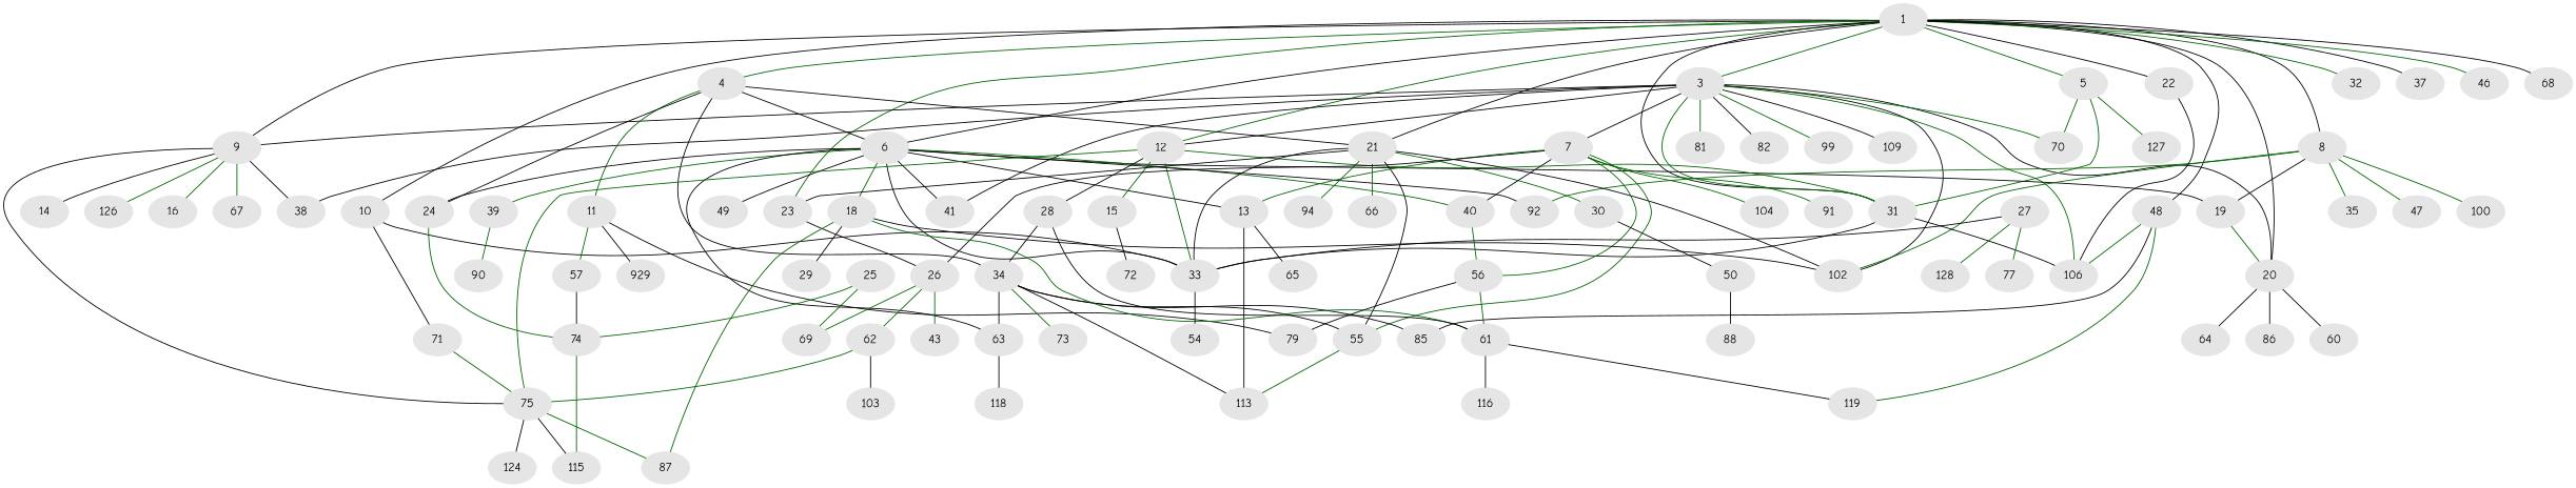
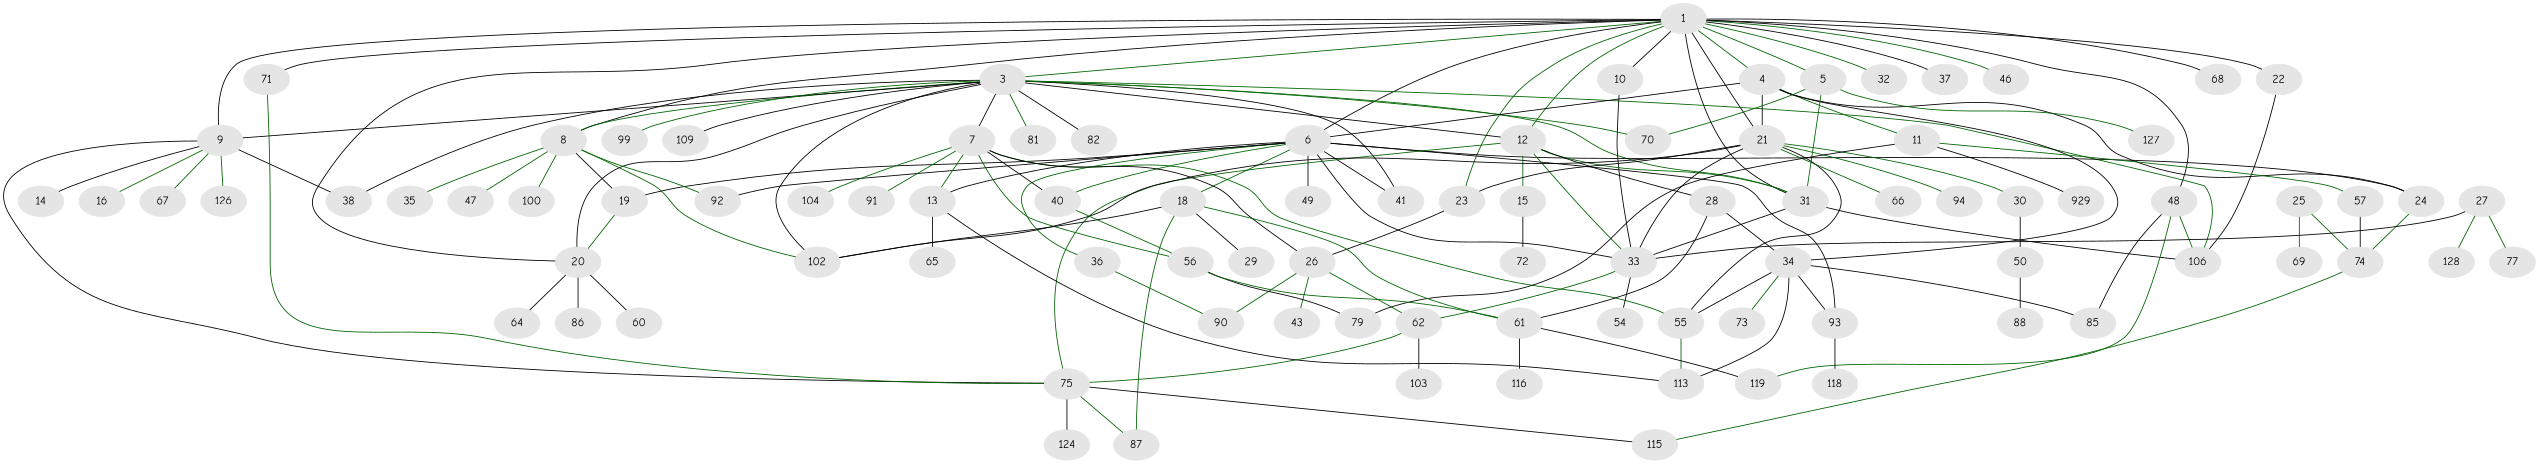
  graph {
    fontname="Comic Neue"
    node [color=gray90 fontname="Comic Neue" style=filled]
    edge [color=black fontname="Comic Neue"]
    1 [super="+2"]
    3 [super="+95"]
    4 [super="+105"]
    5
    6 [super="+57"]
    8 [super="+58"]
    9 [super="+123"]
    10
    12
    20 [super="+63"]
    21 [super="+51"]
    22 [super="+89"]
    23 [super="+125"]
    31 [super="+44"]
    32
    37
    46
    48 [super="+115"]
    68
    71
    7 [super="+84"]
    38 [super="+117"]
    41
    70
    81
    82
    99 [super="+107"]
    102
    106
    109
    11
    24 [super="+114"]
    34 [super="+52"]
    127
    13 [super="+90"]
    18 [super="+36"]
    19 [super="+122"]
    33 [super="+53"]
-   39
+   39 [label=36]
    40
    49
    92
-   93 [super="+97" label=63]
+   93 [super="+97"]
    35
    47
    100
    14
    16
    67
    75
    126
    15
    28 [super="+80"]
    60
    64
    86
    55 [super="+83"]
    30 [super="+130"]
    66
    94
    26 [super="+78"]
    85
    119
    56 [super="+121"]
    91 [super="+110"]
    104
    n67 [label=57]
    79
    n69 [label=929]
    74 [super="+108"]
    113
    73
    65
    29
    61 [super="+96"]
    87
    25
    69 [super="+76"]
    62 [super="+101"]
    54
    n81 [label=90]
    118
    43
    27 [super="+132"]
    77
    128
    n87 [label=115 super="+112"]
    124
    72
    116
    50
    103
    88
    1 -- 3 [color=darkgreen]
    1 -- 4 [color=darkgreen]
    1 -- 5 [color=darkgreen]
    1 -- 6
    1 -- 8
    1 -- 9
    1 -- 10
    1 -- 12 [color=darkgreen]
    1 -- 20
    1 -- 21
    1 -- 22
    1 -- 23 [color=darkgreen]
    1 -- 31
    1 -- 32 [color=darkgreen]
    1 -- 37
    1 -- 46 [color=darkgreen]
    1 -- 48
    1 -- 68
-   10 -- 71
+   1 -- 71
+   3 -- 8 [color=darkgreen]
    3 -- 9 [weight=2]
    3 -- 12
    3 -- 20
    3 -- 31 [color=darkgreen weight=2]
    3 -- 7
    3 -- 38
    3 -- 41
    3 -- 70 [color=darkgreen]
    3 -- 81 [color=darkgreen]
    3 -- 82
    3 -- 99 [color=darkgreen]
    3 -- 102
    3 -- 106 [color=darkgreen]
    3 -- 109
    4 -- 6
    4 -- 21
    4 -- 11 [color=darkgreen]
    4 -- 24
    4 -- 34
    5 -- 31 [color=darkgreen]
    5 -- 70 [color=darkgreen]
    5 -- 127 [color=darkgreen]
    6 -- 41
    6 -- 24
    6 -- 13
    6 -- 18 [color=darkgreen]
    6 -- 19
    6 -- 33
    6 -- 39 [color=darkgreen]
    6 -- 40 [color=darkgreen]
    6 -- 49 [weight=2]
    6 -- 92
    6 -- 93
    8 -- 102 [color=darkgreen]
    8 -- 19
    8 -- 92 [color=darkgreen]
    8 -- 35 [color=darkgreen]
    8 -- 47 [color=darkgreen]
    8 -- 100 [color=darkgreen]
    9 -- 38
    9 -- 14
    9 -- 16 [color=darkgreen]
    9 -- 67 [color=darkgreen]
    9 -- 75
    9 -- 126 [color=darkgreen]
    10 -- 33
    12 -- 31 [color=darkgreen]
    12 -- 33 [color=darkgreen]
    12 -- 75 [color=darkgreen]
    12 -- 15 [color=darkgreen]
    12 -- 28
    20 -- 60
    20 -- 64
    20 -- 86
    21 -- 23
    21 -- 102
    21 -- 33
    21 -- 55
    21 -- 30 [color=darkgreen]
    21 -- 66 [color=darkgreen]
    21 -- 94 [color=darkgreen]
    22 -- 106
    23 -- 26
    31 -- 106
    31 -- 33
    48 -- 106 [color=darkgreen]
    48 -- 85
    48 -- 119 [color=darkgreen]
    71 -- 75 [color=darkgreen]
    7 -- 13 [color=darkgreen]
    7 -- 40
    7 -- 55 [color=darkgreen]
    7 -- 26
    7 -- 56 [color=darkgreen]
    7 -- 91 [color=darkgreen]
    7 -- 104 [color=darkgreen]
    11 -- n67 [color=darkgreen]
    11 -- 79
    11 -- n69
    24 -- 74 [color=darkgreen]
    34 -- 93
    34 -- 55
    34 -- 85
    34 -- 113
    34 -- 73 [color=darkgreen]
    13 -- 113
    13 -- 65
    18 -- 102
    18 -- 29
    18 -- 61 [color=darkgreen]
    18 -- 87 [color=darkgreen]
    19 -- 20 [color=darkgreen]
+   33 -- 62 [color=darkgreen]
    33 -- 54
    39 -- n81 [color=darkgreen]
    40 -- 56 [color=darkgreen]
    93 -- 118
    75 -- 87 [color=darkgreen]
    75 -- n87
    75 -- 124
    15 -- 72
    28 -- 34
    28 -- 61
    55 -- 113 [color=darkgreen]
    30 -- 50
-   26 -- 69 [color=darkgreen]
+   26 -- n81 [color=darkgreen]
    26 -- 62 [color=darkgreen]
    26 -- 43 [color=darkgreen]
    56 -- 79
    56 -- 61 [color=darkgreen]
    n67 -- 74
    74 -- n87 [color=darkgreen]
    61 -- 119
    61 -- 116
    25 -- 74 [color=darkgreen]
    25 -- 69 [color=darkgreen]
    62 -- 75 [color=darkgreen]
    62 -- 103
    27 -- 33
    27 -- 77 [color=darkgreen]
    27 -- 128 [color=darkgreen]
    50 -- 88
  }
